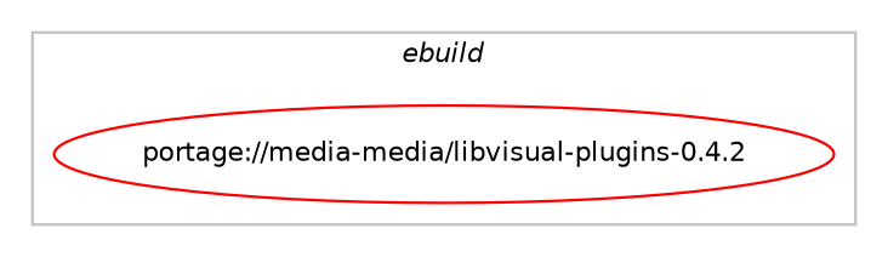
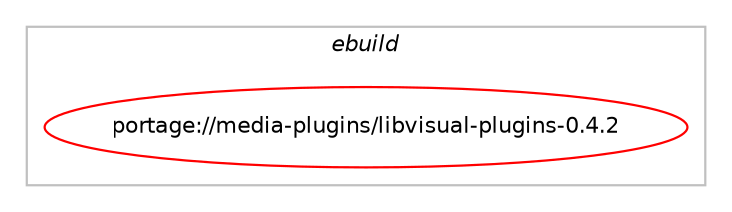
  digraph {
    compound=true
    concentrate=true
    fontname=Helvetica
    fontsize=10
    newrank=true
    rankdir=LR
    ranksep=1.5
-   n1 [color=red fontname=Helvetica fontsize=10 label="portage://media-media/libvisual-plugins-0.4.2" width=4]
+   n1 [color=red fontname=Helvetica fontsize=10 label="portage://media-plugins/libvisual-plugins-0.4.2" width=4]
    subgraph cluster_1 {
      color=gray
      label=<<i>ebuild</i>>
      n1
    }
    subgraph cluster_2 {
      color=gray
      label=<<i>dependencies</i>>
      subgraph cluster_3 {
        color=gray
        fillcolor="#eeeeee"
        label=<<i>compile</i>>
        style=filled
      }
      subgraph cluster_4 {
        color=gray
        fillcolor="#eeeeee"
        label=<<i>compile and run</i>>
        style=filled
      }
      subgraph cluster_5 {
        color=gray
        fillcolor="#eeeeee"
        label=<<i>run</i>>
        style=filled
      }
    }
    subgraph cluster_6 {
      color=gray
      label=<<i>candidates</i>>
      rank=same
    }
  }
